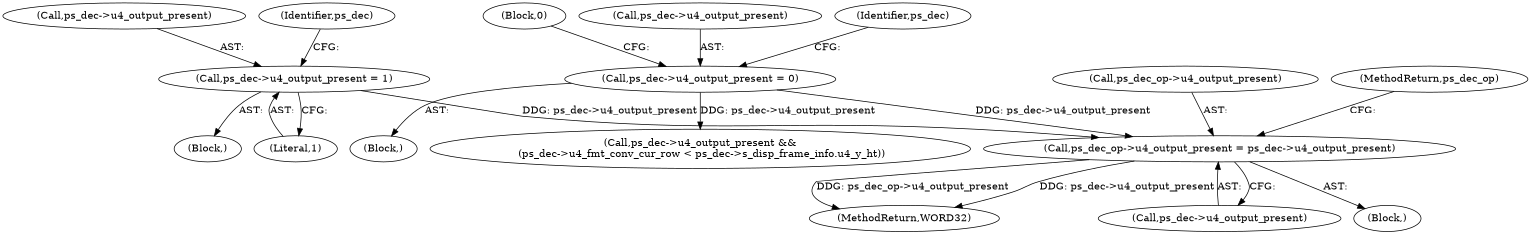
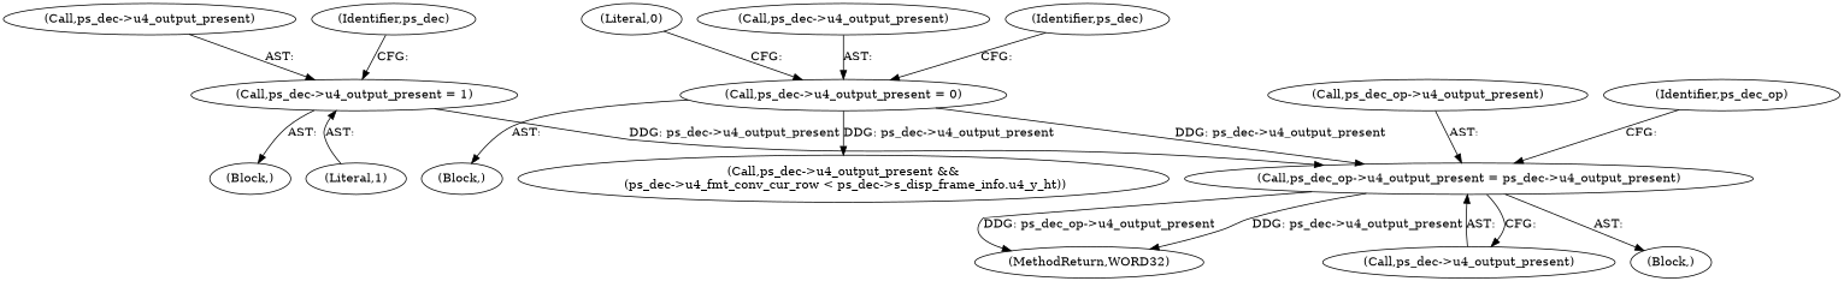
  digraph {
    n1 [label="(Call,ps_dec_op->u4_output_present = ps_dec->u4_output_present)"]
    n2 [label="(MethodReturn,WORD32)"]
    n3 [label="(Call,ps_dec->u4_output_present)"]
    n4 [label="(Block,)"]
    n5 [label="(Call,ps_dec->u4_output_present = 1)"]
    n6 [label="(Literal,1)"]
    n7 [label="(Block,)"]
    n8 [label="(Call,ps_dec->u4_output_present = 0)"]
    n9 [label="(Block,)"]
    n10 [label="(Call,ps_dec->u4_output_present &&\n (ps_dec->u4_fmt_conv_cur_row < ps_dec->s_disp_frame_info.u4_y_ht))"]
-   n11 [label="(Block,0)"]
+   n11 [label="(Literal,0)"]
    n12 [label="(Call,ps_dec->u4_output_present)"]
    n13 [label="(Call,ps_dec_op->u4_output_present)"]
-   n14 [label="(MethodReturn,ps_dec_op)"]
+   n14 [label="(Identifier,ps_dec_op)"]
    n15 [label="(Identifier,ps_dec)"]
    n16 [label="(Call,ps_dec->u4_output_present)"]
    n17 [label="(Identifier,ps_dec)"]
    n1 -> n2 [label="DDG: ps_dec->u4_output_present"]
    n1 -> n2 [label="DDG: ps_dec_op->u4_output_present"]
    n1 -> n3 [label="CFG: "]
    n1 -> n4 [label="AST: "]
    n3 -> n1 [label="AST: "]
    n5 -> n1 [label="DDG: ps_dec->u4_output_present"]
-   n5 -> n6 [label="CFG: "]
    n5 -> n7 [label="AST: "]
    n6 -> n5 [label="AST: "]
    n8 -> n1 [label="DDG: ps_dec->u4_output_present"]
    n8 -> n9 [label="AST: "]
    n8 -> n10 [label="DDG: ps_dec->u4_output_present"]
    n11 -> n8 [label="CFG: "]
    n12 -> n8 [label="AST: "]
    n13 -> n1 [label="AST: "]
    n14 -> n1 [label="CFG: "]
    n15 -> n5 [label="CFG: "]
    n16 -> n5 [label="AST: "]
    n17 -> n8 [label="CFG: "]
  }
